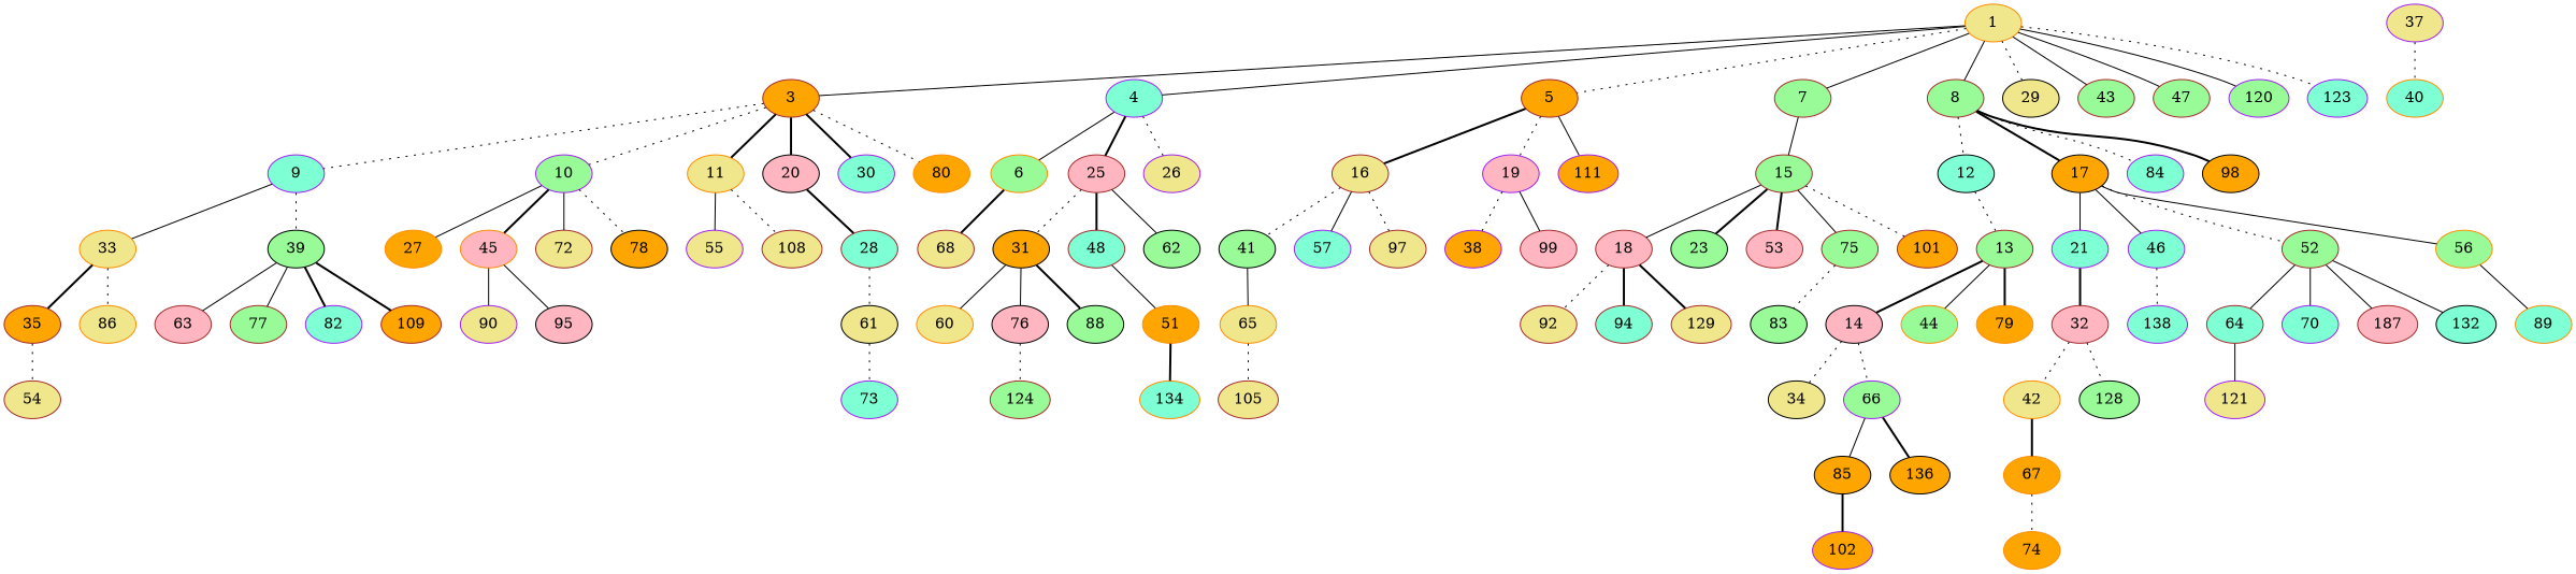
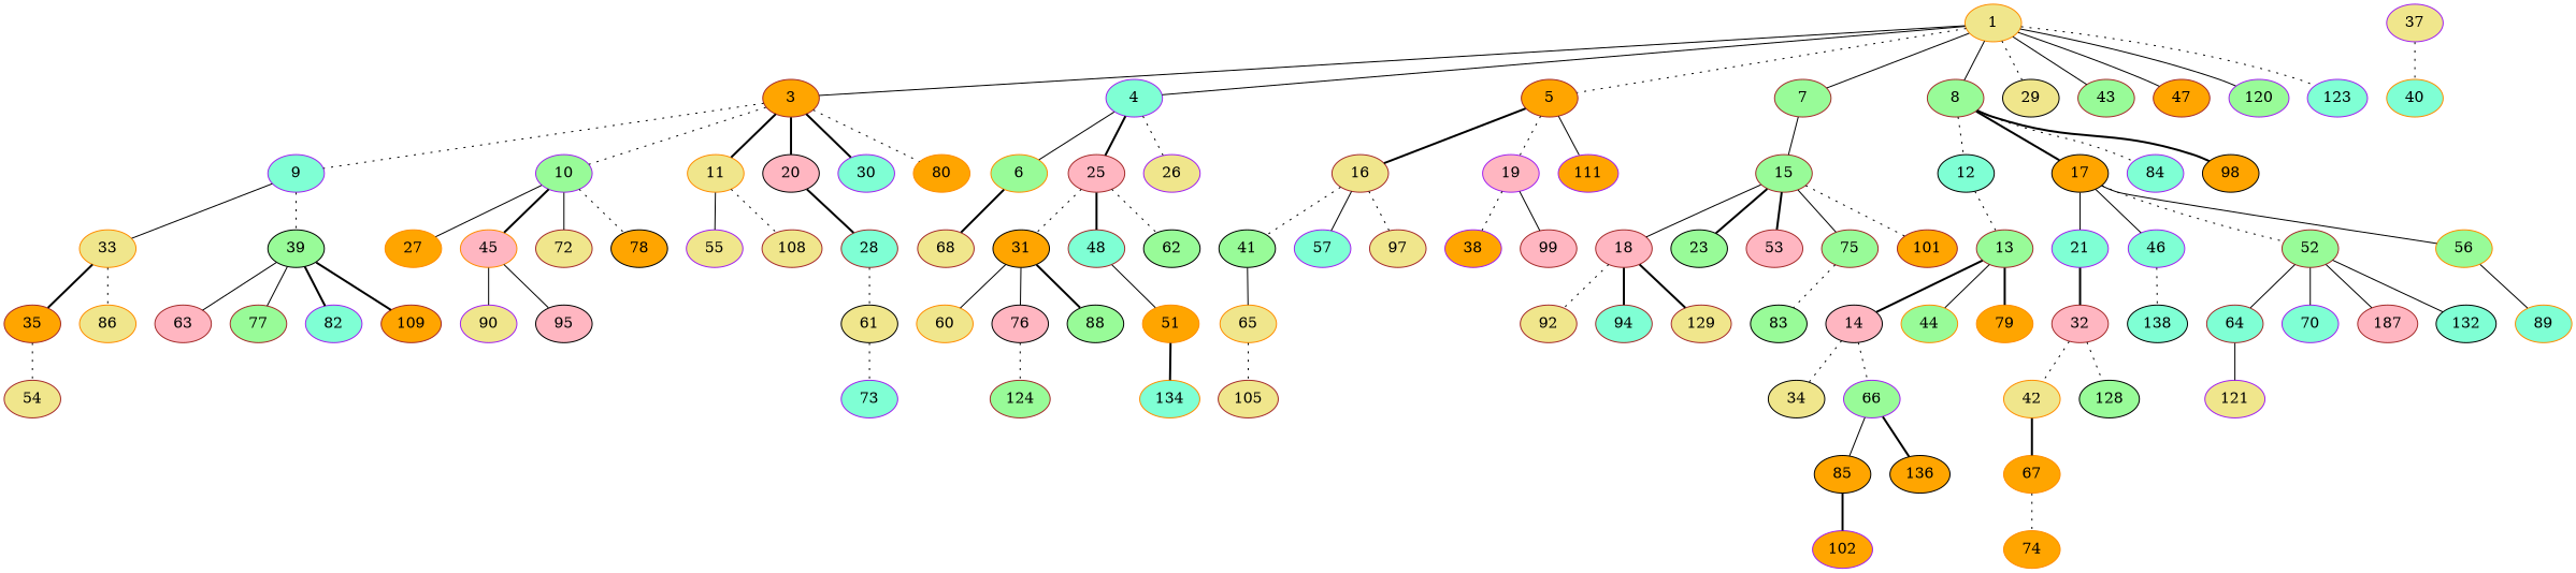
  graph {
    node [color=brown fillcolor=khaki style=filled]
    edge [style=solid]
    1 [color=darkorange super="+2"]
    3 [fillcolor=orange]
    4 [color=purple fillcolor=aquamarine super="+110"]
    5 [fillcolor=orange]
    7 [fillcolor=palegreen]
    8 [fillcolor=palegreen super="+36"]
    29 [color=black]
    43 [fillcolor=palegreen]
-   47 [fillcolor=palegreen]
+   47 [fillcolor=orange]
    120 [color=purple fillcolor=palegreen]
    123 [color=purple fillcolor=aquamarine]
    9 [color=purple fillcolor=aquamarine]
    10 [color=purple fillcolor=palegreen]
    11 [color=darkorange]
    20 [color=black fillcolor=lightpink super="+141"]
    30 [color=purple fillcolor=aquamarine super="+71"]
    80 [color=darkorange fillcolor=orange]
    6 [color=darkorange fillcolor=palegreen]
    25 [fillcolor=lightpink super="+107"]
    26 [color=purple super="+96"]
    16
    19 [color=purple fillcolor=lightpink super="+22"]
    111 [color=purple fillcolor=orange]
    15 [fillcolor=palegreen super="+50"]
    12 [color=black fillcolor=aquamarine]
    17 [color=black fillcolor=orange]
    84 [color=purple fillcolor=aquamarine]
    98 [color=black fillcolor=orange]
    33 [color=darkorange]
    39 [color=black fillcolor=palegreen]
    27 [color=darkorange fillcolor=orange]
    45 [color=darkorange fillcolor=lightpink super="+87"]
    72
    78 [color=black fillcolor=orange]
    55 [color=purple]
    108 [super="+130"]
    28 [fillcolor=aquamarine super="+104"]
    68
    31 [color=black fillcolor=orange super="+49"]
    48 [fillcolor=aquamarine]
    62 [color=black fillcolor=palegreen]
    41 [color=black fillcolor=palegreen super="+58"]
    57 [color=purple fillcolor=aquamarine super="+93"]
    97 [super="+115"]
    38 [color=purple fillcolor=orange]
    99 [fillcolor=lightpink]
    18 [fillcolor=lightpink]
    23 [color=black fillcolor=palegreen super="+116+106"]
    53 [fillcolor=lightpink super="+143"]
    75 [fillcolor=palegreen super="+100"]
    101 [fillcolor=orange]
    13 [fillcolor=palegreen]
    21 [color=purple fillcolor=aquamarine super="+59"]
    46 [color=purple fillcolor=aquamarine]
    52 [fillcolor=palegreen]
    56 [color=darkorange fillcolor=palegreen]
    35 [fillcolor=orange]
    86 [color=darkorange]
    63 [fillcolor=lightpink]
    77 [fillcolor=palegreen]
    82 [color=purple fillcolor=aquamarine super="+118"]
    109 [fillcolor=orange]
    90 [color=purple]
    95 [color=black fillcolor=lightpink super="+113"]
    14 [color=black fillcolor=lightpink super="+24"]
    44 [color=darkorange fillcolor=palegreen]
    79 [color=darkorange fillcolor=orange]
    34 [color=black]
    66 [color=purple fillcolor=palegreen super="+69+119+126"]
    85 [color=black fillcolor=orange]
    136 [color=black fillcolor=orange]
    92 [super="+139"]
    94 [fillcolor=aquamarine]
    129
    83 [color=black fillcolor=palegreen super="+122"]
    65 [color=darkorange]
    32 [fillcolor=lightpink]
-   138 [color=purple fillcolor=aquamarine]
+   138 [color=black fillcolor=aquamarine]
    64 [fillcolor=aquamarine super="+81"]
    70 [color=purple fillcolor=aquamarine]
    n81 [fillcolor=lightpink label=187]
    132 [color=black fillcolor=aquamarine]
    89 [color=darkorange fillcolor=aquamarine]
    61 [color=black super="+140"]
    42 [color=darkorange]
    128 [color=black fillcolor=palegreen]
    60 [color=darkorange]
    76 [color=black fillcolor=lightpink]
    88 [color=black fillcolor=palegreen]
    51 [color=darkorange fillcolor=orange]
    37 [color=purple]
    40 [color=darkorange fillcolor=aquamarine]
    73 [color=purple fillcolor=aquamarine]
    124 [fillcolor=palegreen super="+133"]
    67 [color=darkorange fillcolor=orange]
    54
    105 [super="+137+144"]
    74 [color=darkorange fillcolor=orange super="+112"]
    134 [color=darkorange fillcolor=aquamarine]
    121 [color=purple]
    102 [color=purple fillcolor=orange super="+103"]
    1 -- 3
    1 -- 4
    1 -- 5 [style=dotted]
    1 -- 7
    1 -- 8
    1 -- 29 [style=dotted]
    1 -- 43
    1 -- 47
    1 -- 120
    1 -- 123 [style=dotted]
    3 -- 9 [style=dotted]
    3 -- 10 [style=dotted]
    3 -- 11 [style=bold]
    3 -- 20 [style=bold]
    3 -- 30 [style=bold]
    3 -- 80 [style=dotted]
    4 -- 6
    4 -- 25 [style=bold]
    4 -- 26 [style=dotted]
    5 -- 16 [style=bold]
    5 -- 19 [style=dotted]
    5 -- 111
    7 -- 15
    8 -- 12 [style=dotted]
    8 -- 17 [style=bold]
    8 -- 84 [style=dotted]
    8 -- 98 [style=bold]
    9 -- 33
    9 -- 39 [style=dotted]
    10 -- 27
    10 -- 45 [style=bold]
    10 -- 72
    10 -- 78 [style=dotted]
    11 -- 55
    11 -- 108 [style=dotted]
    20 -- 28 [style=bold]
    6 -- 68 [style=bold]
    25 -- 31 [style=dotted]
    25 -- 48 [style=bold]
-   25 -- 62
+   25 -- 62 [style=dotted]
    16 -- 41 [style=dotted]
    16 -- 57
    16 -- 97 [style=dotted]
    19 -- 38 [style=dotted]
    19 -- 99
    15 -- 18
    15 -- 23 [style=bold]
    15 -- 53 [style=bold]
    15 -- 75
    15 -- 101 [style=dotted]
    12 -- 13 [style=dotted]
    17 -- 21
    17 -- 46
    17 -- 52 [style=dotted]
    17 -- 56
    33 -- 35 [style=bold]
    33 -- 86 [style=dotted]
    39 -- 63
    39 -- 77
    39 -- 82 [style=bold]
    39 -- 109 [style=bold]
    45 -- 90
    45 -- 95
    28 -- 61 [style=dotted]
    31 -- 60
    31 -- 76
    31 -- 88 [style=bold]
    48 -- 51
    41 -- 65
    18 -- 92 [style=dotted]
    18 -- 94 [style=bold]
    18 -- 129 [style=bold]
    75 -- 83 [style=dotted]
    13 -- 14 [style=bold]
    13 -- 44
    13 -- 79 [style=bold]
    21 -- 32 [style=bold]
    46 -- 138 [style=dotted]
    52 -- 64
    52 -- 70
    52 -- n81
    52 -- 132
    56 -- 89
    35 -- 54 [style=dotted]
    14 -- 34 [style=dotted]
    14 -- 66 [style=dotted]
    66 -- 85
    66 -- 136 [style=bold]
    85 -- 102 [style=bold]
    65 -- 105 [style=dotted]
    32 -- 42 [style=dotted]
    32 -- 128 [style=dotted]
    64 -- 121
    61 -- 73 [style=dotted]
    42 -- 67 [style=bold]
    76 -- 124 [style=dotted]
    51 -- 134 [style=bold]
    37 -- 40 [style=dotted]
    67 -- 74 [style=dotted]
  }
